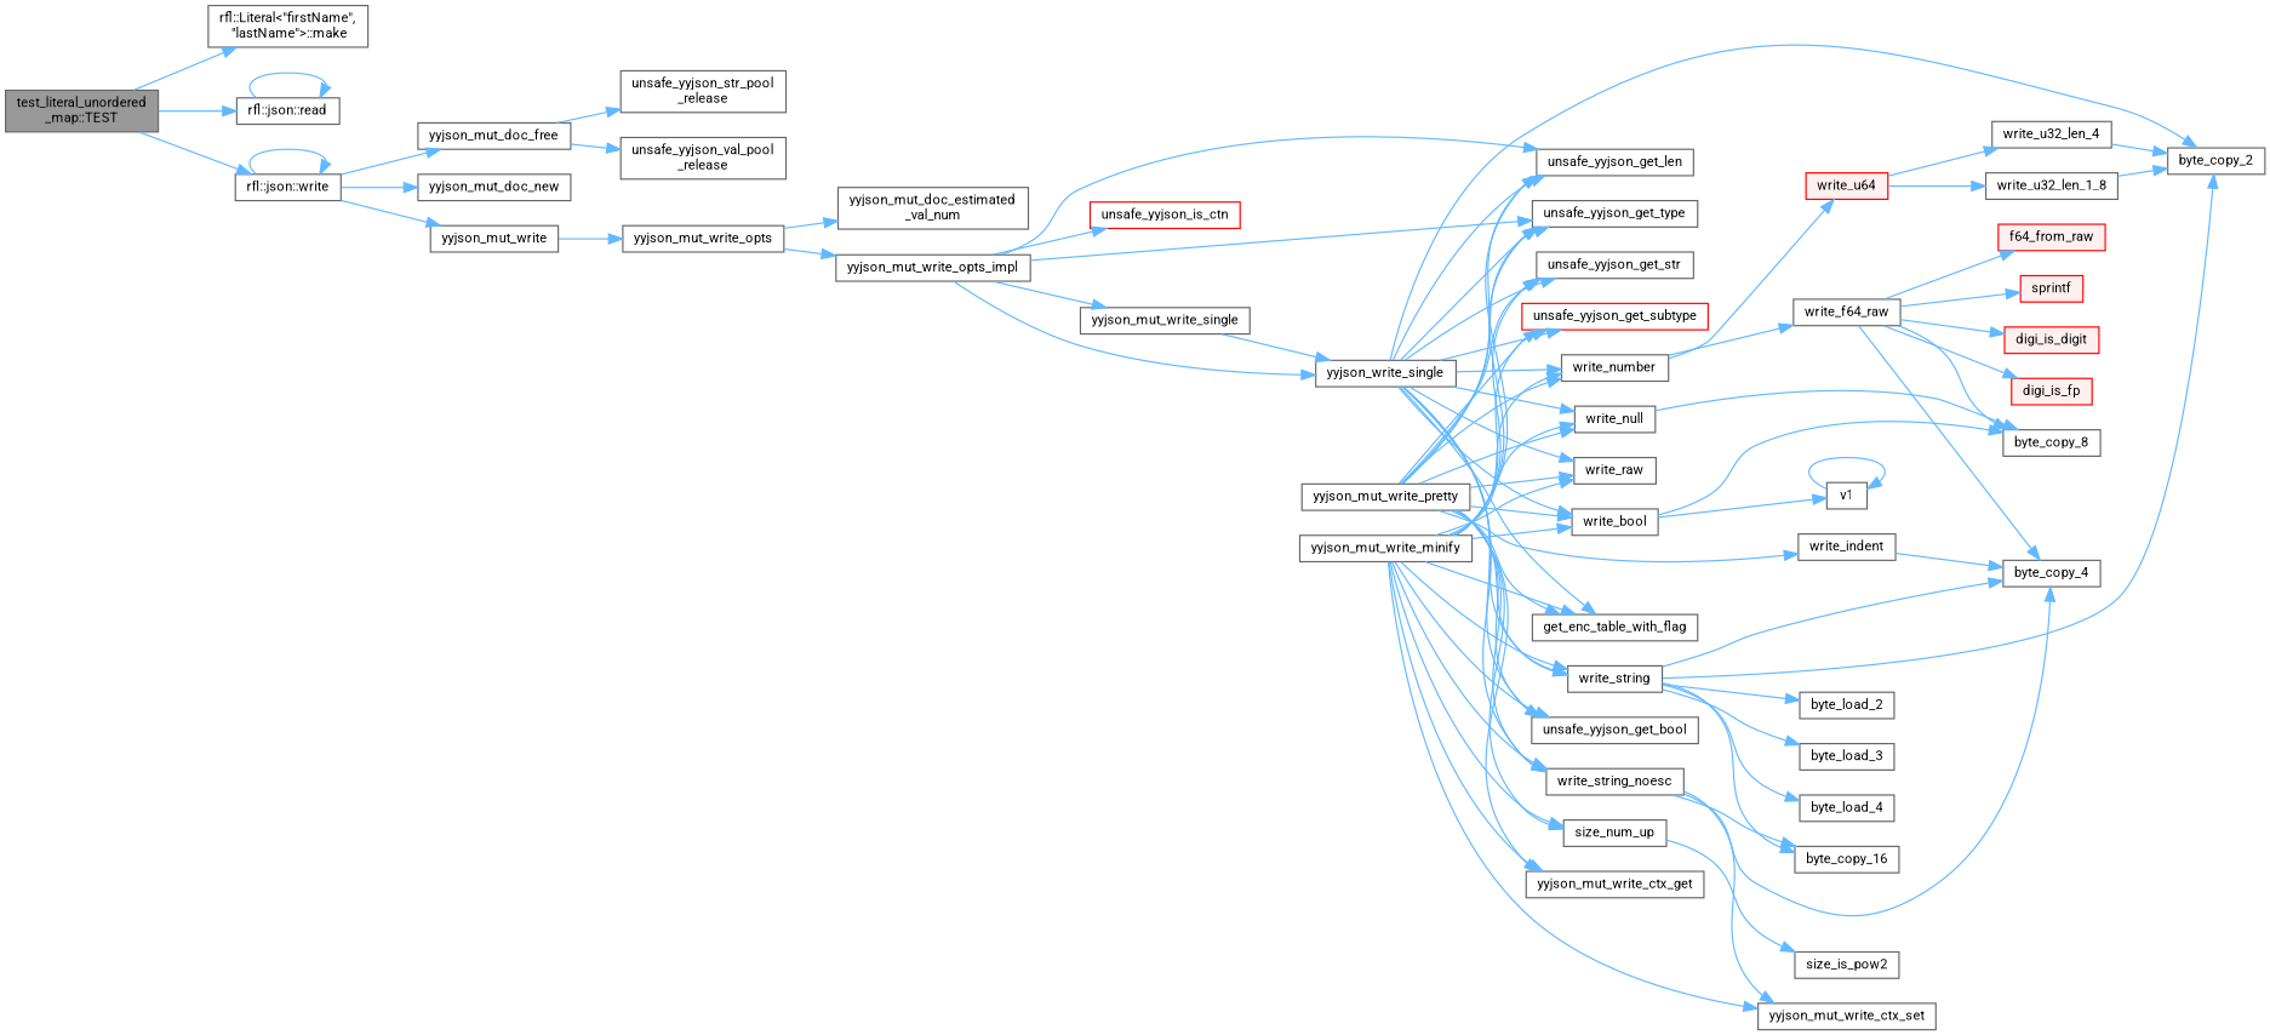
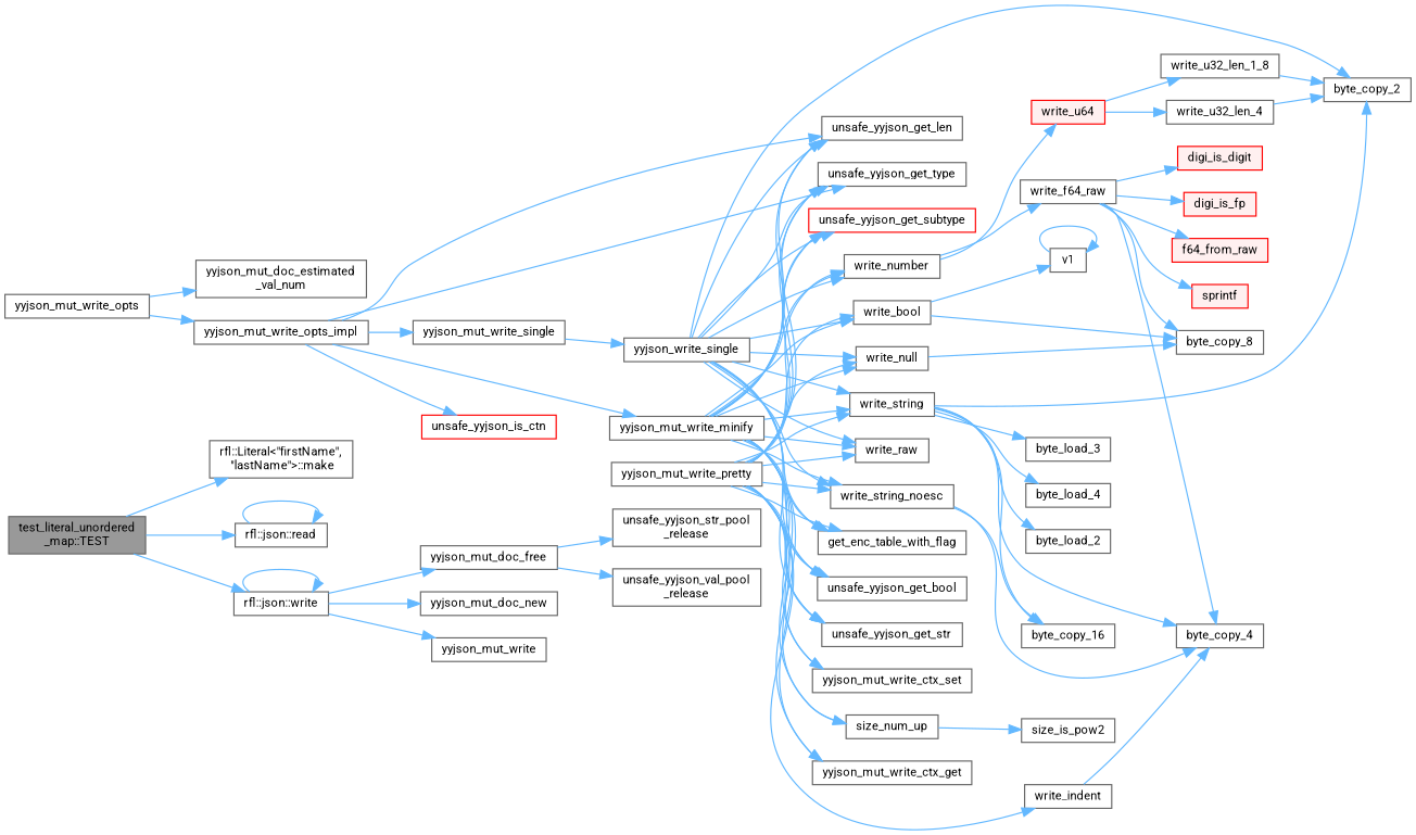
  digraph {
    fontname=Roboto
    rankdir=LR
    node [color=grey40 fillcolor=white fontname=Roboto fontsize=10 shape=box style=filled]
    edge [color=steelblue1 fontname=Roboto fontsize=10 labelfontname=Helvetica labelfontsize=10 style=solid]
    n1 [color=gray40 fillcolor=grey60 fontcolor=black height=0.2 label="test_literal_unordered\l_map::TEST" width=0.4]
    n2 [height=0.2 label="rfl::Literal\<\"firstName\",\l \"lastName\"\>::make" width=0.4]
    n3 [height=0.2 label="rfl::json::read" width=0.4]
    n4 [height=0.2 label="rfl::json::write" width=0.4]
    n5 [height=0.2 label=yyjson_mut_doc_free width=0.4]
    n6 [height=0.2 label=yyjson_mut_doc_new width=0.4]
    n7 [height=0.2 label=yyjson_mut_write width=0.4]
    n8 [height=0.2 label="unsafe_yyjson_str_pool\l_release" width=0.4]
    n9 [height=0.2 label="unsafe_yyjson_val_pool\l_release" width=0.4]
    n10 [height=0.2 label=yyjson_mut_write_opts width=0.4]
    n11 [height=0.2 label="yyjson_mut_doc_estimated\l_val_num" width=0.4]
    n12 [height=0.2 label=yyjson_mut_write_opts_impl width=0.4]
    n13 [height=0.2 label=unsafe_yyjson_get_len width=0.4]
    n14 [color=red height=0.2 label=unsafe_yyjson_is_ctn width=0.4]
    n15 [height=0.2 label=yyjson_mut_write_minify width=0.4]
    n16 [height=0.2 label=yyjson_mut_write_single width=0.4]
    n17 [height=0.2 label=unsafe_yyjson_get_type width=0.4]
    n18 [height=0.2 label=get_enc_table_with_flag width=0.4]
    n19 [height=0.2 label=size_num_up width=0.4]
    n20 [height=0.2 label=unsafe_yyjson_get_bool width=0.4]
    n21 [height=0.2 label=unsafe_yyjson_get_str width=0.4]
    n22 [color=red height=0.2 label=unsafe_yyjson_get_subtype width=0.4]
    n23 [height=0.2 label=write_bool width=0.4]
    n24 [height=0.2 label=write_null width=0.4]
    n25 [height=0.2 label=write_number width=0.4]
    n26 [height=0.2 label=write_raw width=0.4]
    n27 [height=0.2 label=write_string width=0.4]
    n28 [height=0.2 label=write_string_noesc width=0.4]
    n29 [height=0.2 label=yyjson_mut_write_ctx_get width=0.4]
    n30 [height=0.2 label=yyjson_mut_write_ctx_set width=0.4]
    n31 [height=0.2 label=yyjson_mut_write_pretty width=0.4]
    n32 [height=0.2 label=write_indent width=0.4]
    n33 [height=0.2 label=yyjson_write_single width=0.4]
    n34 [height=0.2 label=size_is_pow2 width=0.4]
    n35 [height=0.2 label=byte_copy_8 width=0.4]
    n36 [height=0.2 label=v1 width=0.4]
    n37 [height=0.2 label=write_f64_raw width=0.4]
    n38 [color=red fillcolor="#FFF0F0" height=0.2 label=write_u64 width=0.4]
    n39 [height=0.2 label=byte_copy_4 width=0.4]
    n40 [height=0.2 label=byte_copy_2 width=0.4]
    n41 [height=0.2 label=byte_copy_16 width=0.4]
    n42 [height=0.2 label=byte_load_2 width=0.4]
    n43 [height=0.2 label=byte_load_3 width=0.4]
    n44 [height=0.2 label=byte_load_4 width=0.4]
    n45 [color=red fillcolor="#FFF0F0" height=0.2 label=digi_is_digit width=0.4]
    n46 [color=red fillcolor="#FFF0F0" height=0.2 label=digi_is_fp width=0.4]
    n47 [color=red fillcolor="#FFF0F0" height=0.2 label=f64_from_raw width=0.4]
    n48 [color=red fillcolor="#FFF0F0" height=0.2 label=sprintf width=0.4]
    n49 [height=0.2 label=write_u32_len_1_8 width=0.4]
    n50 [height=0.2 label=write_u32_len_4 width=0.4]
    n1 -> n2
    n1 -> n3
    n1 -> n4
    n3 -> n3
    n4 -> n4
    n4 -> n5
    n4 -> n6
    n4 -> n7
    n5 -> n8
    n5 -> n9
-   n7 -> n10
    n10 -> n11
    n10 -> n12
    n12 -> n13
    n12 -> n14
-   n12 -> n33
+   n12 -> n15
    n12 -> n16
    n12 -> n17
    n15 -> n13
    n15 -> n17
    n15 -> n18
    n15 -> n19
    n15 -> n20
    n15 -> n21
    n15 -> n22
    n15 -> n23
    n15 -> n24
    n15 -> n25
    n15 -> n26
    n15 -> n27
    n15 -> n28
    n15 -> n29
    n15 -> n30
    n16 -> n33
    n19 -> n34
    n23 -> n35
    n23 -> n36
    n24 -> n35
    n25 -> n37
    n25 -> n38
    n27 -> n39
    n27 -> n40
    n27 -> n41
    n27 -> n42
    n27 -> n43
    n27 -> n44
    n28 -> n39
    n28 -> n41
    n31 -> n13
    n31 -> n17
    n31 -> n18
    n31 -> n19
    n31 -> n20
    n31 -> n21
    n31 -> n22
    n31 -> n23
    n31 -> n24
    n31 -> n25
    n31 -> n26
    n31 -> n27
    n31 -> n28
    n31 -> n29
-   n28 -> n30
+   n31 -> n30
    n31 -> n32
    n32 -> n39
    n33 -> n13
    n33 -> n17
    n33 -> n18
    n33 -> n20
    n33 -> n21
    n33 -> n22
    n33 -> n23
    n33 -> n24
    n33 -> n25
    n33 -> n26
    n33 -> n27
    n33 -> n28
    n33 -> n40
    n36 -> n36
    n37 -> n35
    n37 -> n39
    n37 -> n45
    n37 -> n46
    n37 -> n47
    n37 -> n48
    n38 -> n49
    n38 -> n50
    n49 -> n40
    n50 -> n40
  }
